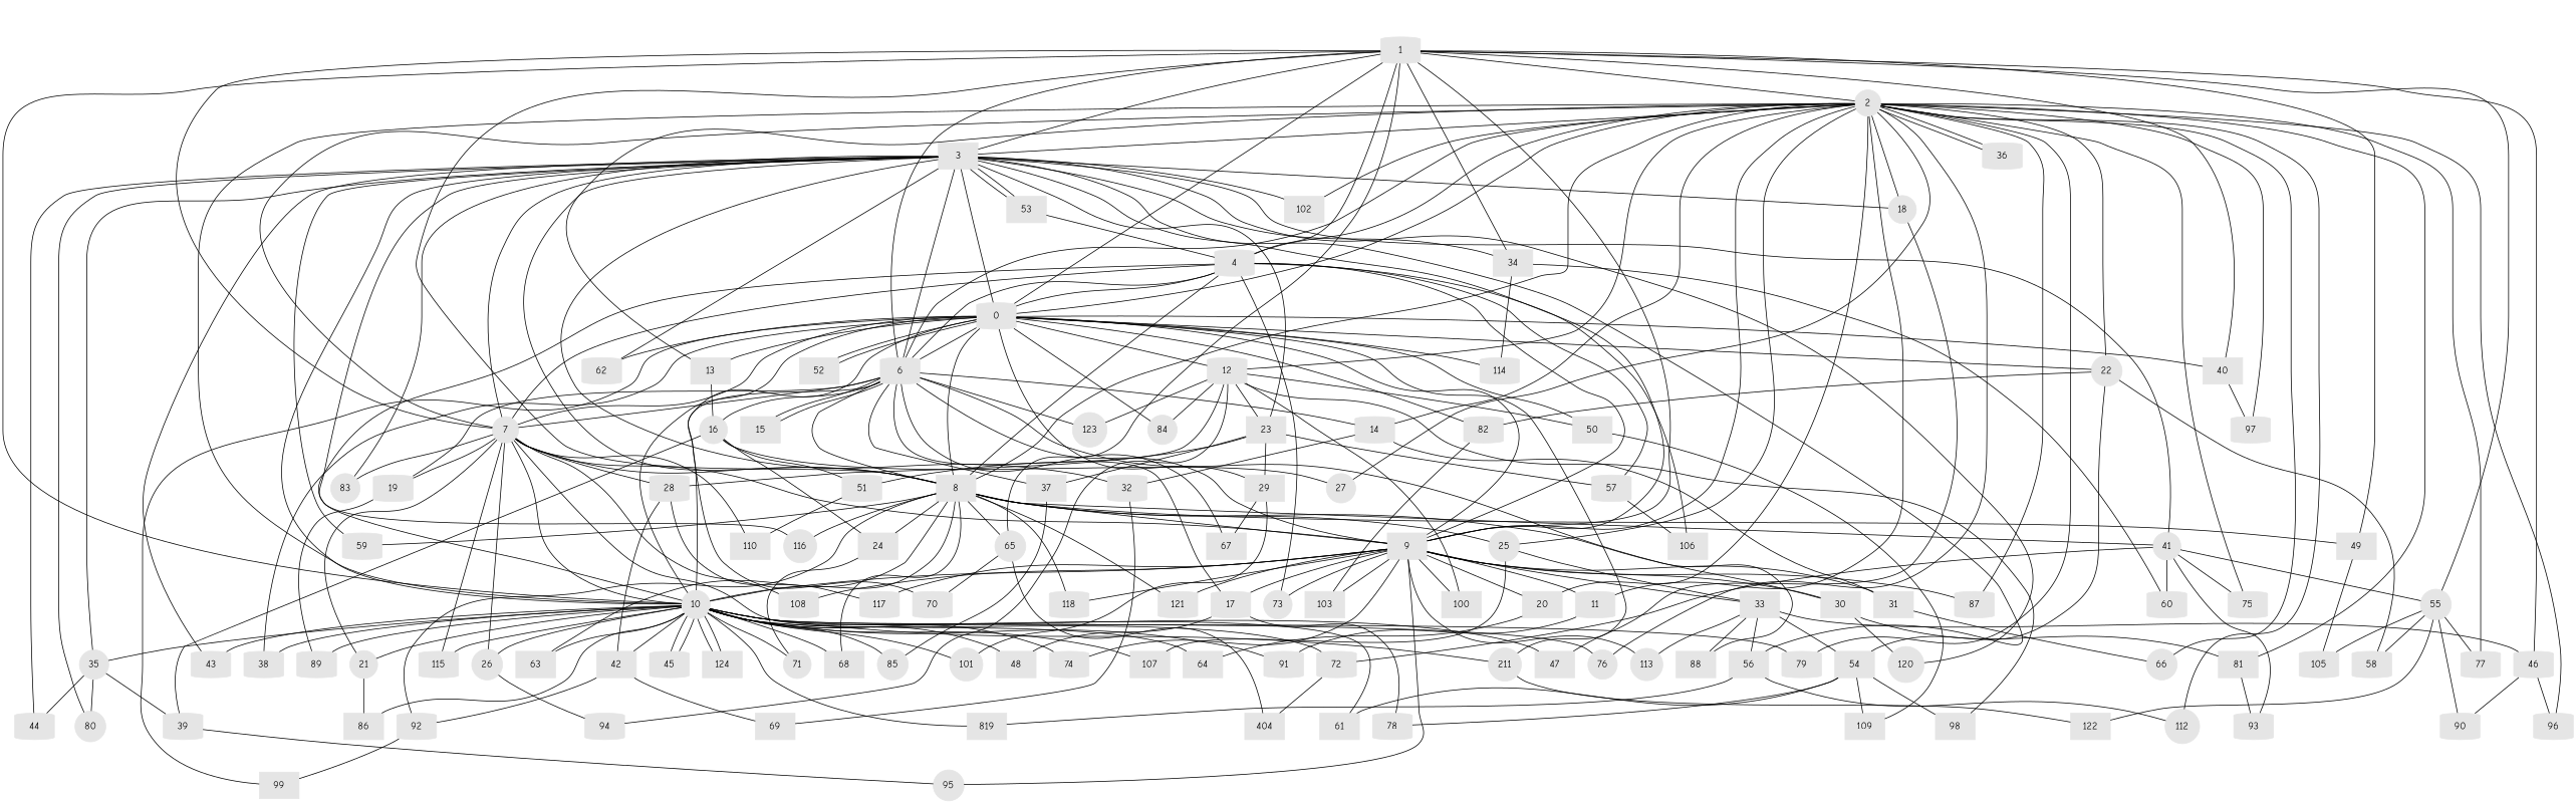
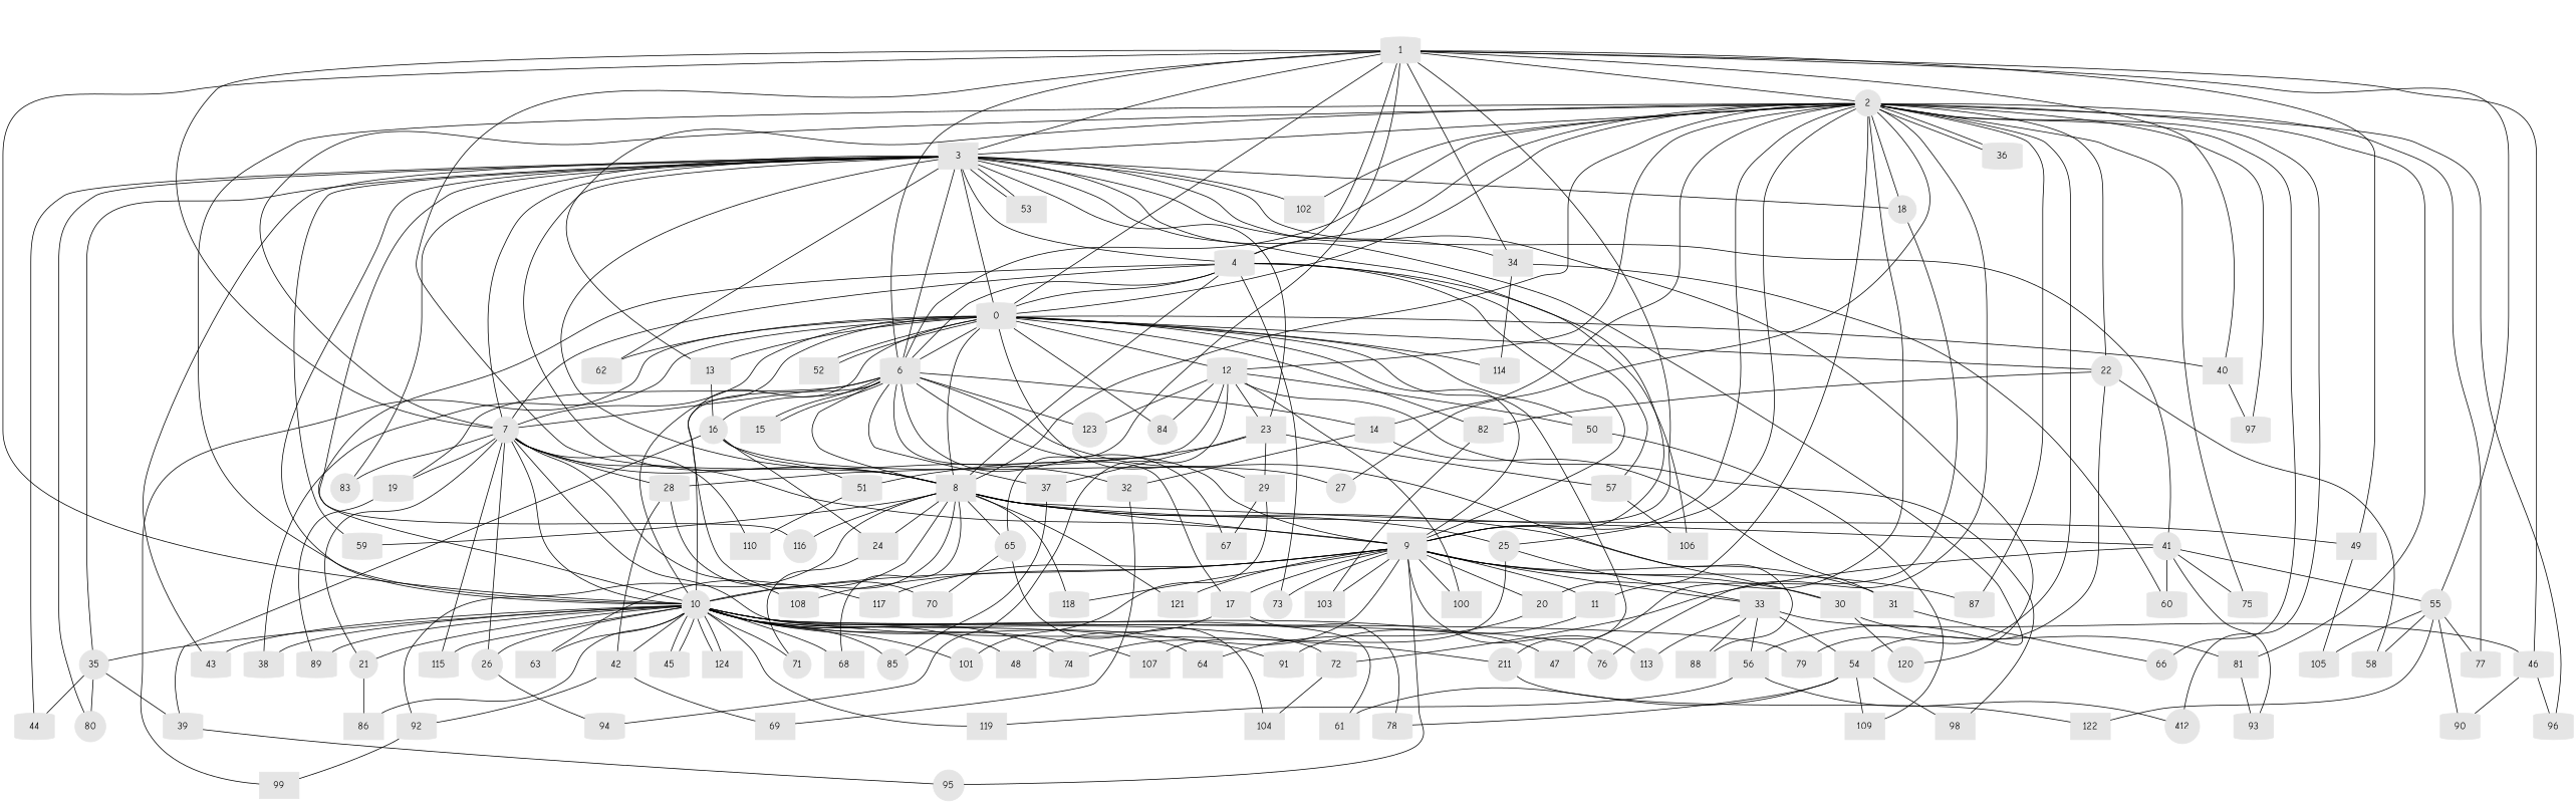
  graph {
    fontname="Comic Neue"
    node [color=gray90 fontname="Comic Neue" shape=cylinder style=filled]
    edge [fontname="Comic Neue"]
    2 [shape=circle]
    1
    3 [shape=box]
    4
    n5 [label=0]
    6
    7 [shape=circle]
    8 [shape=box]
    9 [shape=box]
    10 [shape=circle]
    34 [shape=box]
    40 [shape=box]
    46
    49 [shape=box]
    55 [shape=circle]
    65 [shape=circle]
    11
    12
    13 [shape=box]
    14
    18 [shape=circle]
    20 [shape=box]
    22 [shape=circle]
    25 [shape=circle]
    27 [shape=circle]
    36
    66 [shape=circle]
    75
    76 [shape=circle]
    77
    79
    81 [shape=box]
    87
    96
    97
    102 [shape=box]
-   112 [shape=circle]
+   112 [shape=circle label=412]
    23 [shape=box]
    32
    35 [shape=circle]
    41 [shape=circle]
    43
    44
    53 [shape=box]
    56 [shape=box]
    59
    62
    80 [shape=circle]
    83 [shape=circle]
    116 [shape=circle]
    120 [shape=circle]
    57
    73 [shape=circle]
    106 [shape=box]
    29 [shape=box]
    38
    50 [shape=box]
    52 [shape=box]
    70
    82
    84 [shape=circle]
    99 [shape=box]
    n63 [label=211 shape=circle]
    114
    15 [shape=box]
    16 [shape=circle]
    17
    19
    37 [shape=box]
    67 [shape=box]
    88 [shape=box]
    123 [shape=circle]
    21 [shape=circle]
    26 [shape=circle]
    28
    61 [shape=box]
    108
    110 [shape=box]
    115
    24 [shape=box]
    30 [shape=box]
    63 [shape=box]
    68 [shape=box]
    92
    118
    121
    31 [shape=box]
    33 [shape=box]
    74
    95 [shape=circle]
    100 [shape=box]
    103 [shape=box]
    113 [shape=circle]
    117
    42 [shape=box]
    45
    47 [shape=box]
    48 [shape=box]
    64 [shape=box]
    71 [shape=circle]
    72
    85 [shape=circle]
    86 [shape=box]
    89
    91
    101 [shape=circle]
    107 [shape=box]
-   119 [shape=box label=819]
+   119 [shape=box]
    124 [shape=box]
    60
    90
    105
    58
    122 [shape=box]
-   104 [shape=box label=404]
+   104 [shape=box]
    94
    98 [shape=box]
    54 [shape=box]
    93
    51
    69 [shape=box]
    39
    109 [shape=box]
    78
    2 -- 3
    2 -- 4
    2 -- n5
    2 -- 6
    2 -- 7
    2 -- 8
    2 -- 9
    2 -- 10
    2 -- 11
    2 -- 12
    2 -- 13
    2 -- 14
    2 -- 18
    2 -- 20
    2 -- 22
    2 -- 25
    2 -- 27
    2 -- 36
    2 -- 36
    2 -- 66
    2 -- 75
    2 -- 76
    2 -- 77
    2 -- 79
    2 -- 81
    2 -- 87
    2 -- 96
    2 -- 97
    2 -- 102
    2 -- 112
    1 -- 2
    1 -- 3
    1 -- 4
    1 -- n5
    1 -- 6
    1 -- 7
    1 -- 8
    1 -- 9
    1 -- 10
    1 -- 34
    1 -- 40
    1 -- 46
    1 -- 49
    1 -- 55
    1 -- 65
-   53 -- 4
+   3 -- 4
    3 -- n5
    3 -- 6
    3 -- 7
    3 -- 8
    3 -- 9
    3 -- 10
    3 -- 34
    3 -- 18
    3 -- 102
    3 -- 23
    3 -- 32
    3 -- 35
    3 -- 41
    3 -- 43
    3 -- 44
    3 -- 53
    3 -- 53
    3 -- 56
    3 -- 59
    3 -- 62
    3 -- 80
    3 -- 83
    3 -- 116
    3 -- 120
    4 -- n5
    4 -- 6
    4 -- 7
    4 -- 8
    4 -- 9
    4 -- 10
    4 -- 57
    4 -- 73
    4 -- 106
    n5 -- 6
    n5 -- 7
    n5 -- 8
    n5 -- 9
    n5 -- 10
    n5 -- 40
    n5 -- 12
    n5 -- 13
    n5 -- 22
    n5 -- 62
    n5 -- 29
    n5 -- 38
    n5 -- 50
    n5 -- 52
    n5 -- 52
    n5 -- 70
    n5 -- 82
    n5 -- 84
    n5 -- 99
    n5 -- n63
    n5 -- 114
    6 -- 7
    6 -- 8
    6 -- 9
    6 -- 10
    6 -- 14
    6 -- 15
    6 -- 15
    6 -- 16
    6 -- 17
    6 -- 19
    6 -- 37
    6 -- 67
    6 -- 88
    6 -- 123
    7 -- 8
    7 -- 9
    7 -- 10
    7 -- 83
    7 -- 19
    7 -- 21
    7 -- 26
    7 -- 28
    7 -- 61
    7 -- 108
    7 -- 110
    7 -- 115
    8 -- 9
    8 -- 10
    8 -- 49
    8 -- 65
    8 -- 25
    8 -- 41
    8 -- 59
    8 -- 116
    8 -- 24
    8 -- 30
    8 -- 63
    8 -- 68
    8 -- 92
    8 -- 118
    8 -- 121
    9 -- 10
    9 -- 11
    9 -- 20
    9 -- 87
    9 -- 73
    9 -- 17
    9 -- 108
    9 -- 30
    9 -- 118
    9 -- 121
    9 -- 31
    9 -- 33
    9 -- 74
    9 -- 95
    9 -- 100
    9 -- 103
    9 -- 113
    9 -- 117
    10 -- 76
    10 -- 79
    10 -- 35
    10 -- 43
    10 -- 38
    10 -- n63
    10 -- 21
    10 -- 26
    10 -- 115
    10 -- 63
    10 -- 68
    10 -- 74
    10 -- 42
    10 -- 45
    10 -- 45
    10 -- 47
    10 -- 48
    10 -- 64
    10 -- 71
    10 -- 72
    10 -- 85
    10 -- 86
    10 -- 89
    10 -- 91
    10 -- 101
    10 -- 107
    10 -- 119
    10 -- 124
    10 -- 124
    34 -- 114
    34 -- 60
    40 -- 97
    46 -- 96
    46 -- 90
    49 -- 105
    55 -- 77
    55 -- 90
    55 -- 105
    55 -- 58
    55 -- 122
    65 -- 70
    65 -- 104
    11 -- 91
    12 -- 23
    12 -- 50
    12 -- 84
    12 -- 123
    12 -- 28
    12 -- 100
    12 -- 94
    12 -- 98
    13 -- 16
    14 -- 32
    14 -- 31
    18 -- 47
    20 -- 64
    22 -- 82
    22 -- 58
    22 -- 54
    25 -- 33
    25 -- 107
    81 -- 93
    23 -- 57
    23 -- 29
    23 -- 37
    23 -- 51
    32 -- 69
    35 -- 44
    35 -- 80
    35 -- 39
    41 -- 55
    41 -- 75
    41 -- 72
    41 -- 60
    41 -- 93
    56 -- 112
    56 -- 119
    57 -- 106
    29 -- 67
    29 -- 101
    50 -- 109
    82 -- 103
    n63 -- 122
    16 -- 27
    16 -- 24
    16 -- 51
    16 -- 39
    17 -- 48
    17 -- 78
    19 -- 89
    37 -- 85
    21 -- 86
    26 -- 94
    28 -- 117
    28 -- 42
    24 -- 71
    30 -- 81
    30 -- 120
    92 -- 99
    31 -- 66
    33 -- 46
    33 -- 56
    33 -- 88
    33 -- 113
    33 -- 54
    42 -- 92
    42 -- 69
    72 -- 104
    54 -- 61
    54 -- 98
    54 -- 109
    54 -- 78
    51 -- 110
    39 -- 95
  }
